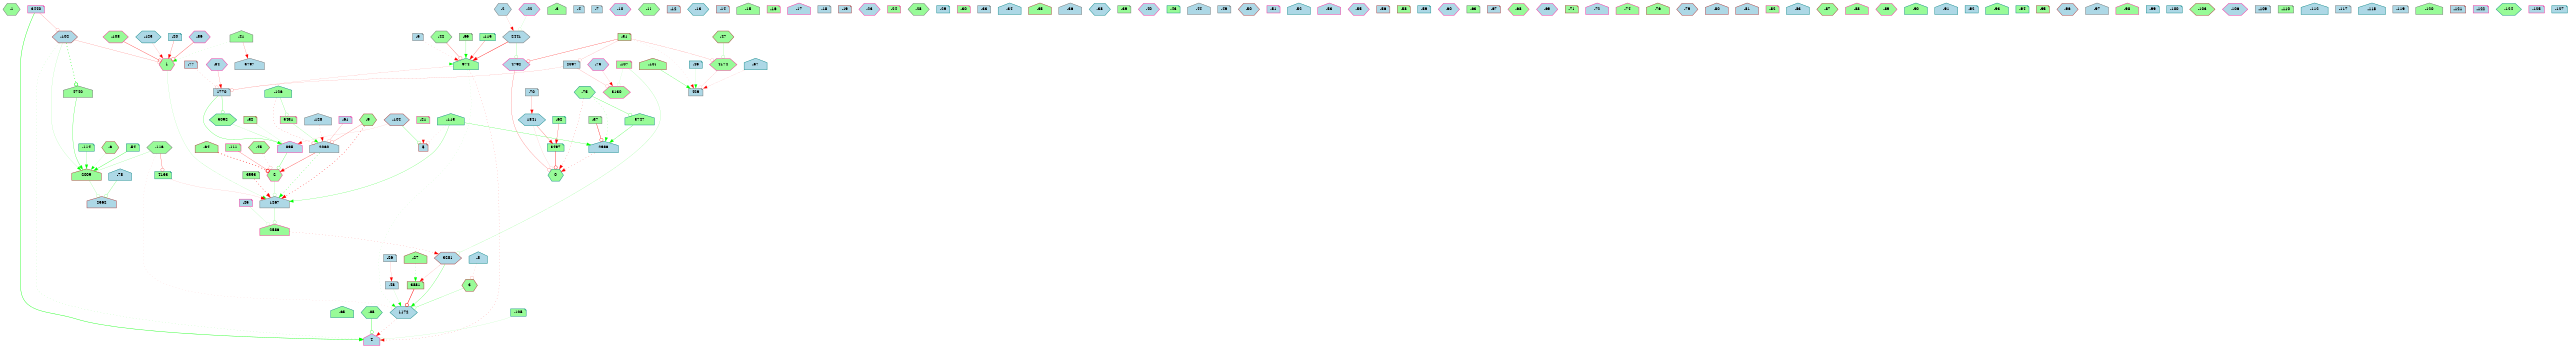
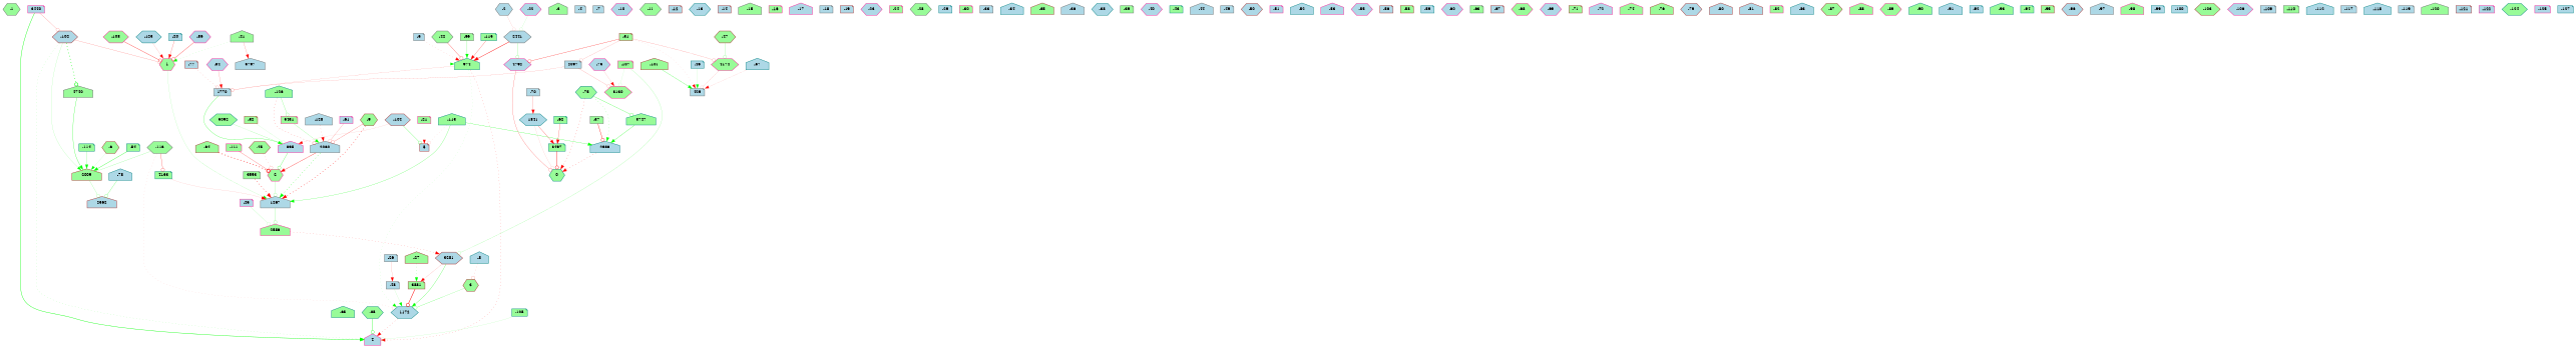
  digraph {
    node [color=teal fillcolor=lightblue fontsize=9 shape=note style=filled]
    edge [arrowhead=normal color=red style=solid]
    -1 [color=gray40 fillcolor=palegreen height=0.2 shape=hexagon width=0.2]
    -2 [color=gray40 height=0.2 shape=hexagon width=0.2]
    2441 [color=gray40 height=0.2 shape=hexagon width=0.2]
    974 [fillcolor=palegreen height=0.2 shape=house width=0.2]
    4792 [color=deeppink height=0.2 shape=hexagon width=0.2]
    -3 [color=gray40 fillcolor=palegreen height=0.2 shape=house width=0.2]
    -4 [color=gray40 height=0.2 width=0.2]
    -5 [color=gray40 height=0.2 width=0.2]
    1172 [height=0.2 shape=hexagon width=0.2]
    4 [color=deeppink height=0.2 shape=house width=0.2]
    1770 [color=gray40 height=0.2 width=0.2]
    -6 [color=brown fillcolor=palegreen height=0.2 shape=hexagon width=0.2]
    2009 [color=brown fillcolor=palegreen height=0.2 shape=house width=0.2]
    2362 [color=brown height=0.2 shape=house width=0.2]
    -7 [color=gray40 height=0.2 width=0.2]
    -8 [height=0.2 shape=house width=0.2]
    3 [color=brown fillcolor=palegreen height=0.2 shape=hexagon width=0.2]
    -9 [color=brown fillcolor=palegreen height=0.2 shape=hexagon width=0.2]
    2060 [color=gray40 height=0.2 shape=house width=0.2]
    1267 [color=gray40 height=0.2 shape=house width=0.2]
    2 [color=deeppink fillcolor=palegreen height=0.2 shape=hexagon width=0.2]
    2586 [color=deeppink fillcolor=palegreen height=0.2 shape=house width=0.2]
    -10 [color=deeppink height=0.2 shape=hexagon width=0.2]
    -11 [color=gray40 fillcolor=palegreen height=0.2 shape=hexagon width=0.2]
    -12 [color=brown height=0.2 width=0.2]
    -13 [height=0.2 shape=hexagon width=0.2]
    -14 [color=brown height=0.2 width=0.2]
    -15 [color=gray40 fillcolor=palegreen height=0.2 shape=house width=0.2]
    -16 [color=deeppink fillcolor=palegreen height=0.2 width=0.2]
    -17 [color=deeppink height=0.2 shape=house width=0.2]
    -18 [color=gray40 height=0.2 width=0.2]
    -19 [color=brown height=0.2 width=0.2]
    -20 [height=0.2 width=0.2]
    1 [color=deeppink fillcolor=palegreen height=0.2 shape=hexagon width=0.2]
    -21 [color=deeppink fillcolor=palegreen height=0.2 width=0.2]
    5 [color=brown height=0.2 width=0.2]
    -22 [color=deeppink height=0.2 shape=hexagon width=0.2]
    -23 [color=deeppink height=0.2 shape=hexagon width=0.2]
    -24 [color=deeppink fillcolor=palegreen height=0.2 width=0.2]
    -25 [color=deeppink height=0.2 width=0.2]
    3281 [color=brown height=0.2 shape=hexagon width=0.2]
    -26 [color=gray40 height=0.2 width=0.2]
    -48 [color=gray40 height=0.2 width=0.2]
    -27 [color=brown fillcolor=palegreen height=0.2 shape=house width=0.2]
    3881 [color=brown fillcolor=palegreen height=0.2 width=0.2]
    -28 [color=gray40 fillcolor=palegreen height=0.2 shape=hexagon width=0.2]
    -29 [height=0.2 width=0.2]
    -30 [color=deeppink fillcolor=palegreen height=0.2 width=0.2]
    -31 [color=brown fillcolor=palegreen height=0.2 width=0.2]
    429 [color=gray40 height=0.2 width=0.2]
    2097 [color=gray40 height=0.2 width=0.2]
    4174 [color=deeppink fillcolor=palegreen height=0.2 shape=hexagon width=0.2]
    3130 [color=deeppink fillcolor=palegreen height=0.2 shape=hexagon width=0.2]
    0 [fillcolor=palegreen height=0.2 shape=hexagon width=0.2]
    -32 [color=brown fillcolor=palegreen height=0.2 width=0.2]
    895 [color=deeppink height=0.2 shape=house width=0.2]
    -33 [color=gray40 height=0.2 width=0.2]
    -34 [height=0.2 shape=house width=0.2]
    -35 [color=brown fillcolor=palegreen height=0.2 shape=house width=0.2]
    -36 [color=gray40 height=0.2 shape=house width=0.2]
    -37 [color=gray40 fillcolor=palegreen height=0.2 width=0.2]
    2986 [height=0.2 shape=house width=0.2]
    -38 [height=0.2 shape=hexagon width=0.2]
    -39 [color=gray40 fillcolor=palegreen height=0.2 width=0.2]
    -40 [color=deeppink height=0.2 shape=hexagon width=0.2]
    -41 [color=gray40 fillcolor=palegreen height=0.2 shape=house width=0.2]
    3797 [color=gray40 height=0.2 shape=house width=0.2]
    -42 [color=gray40 fillcolor=palegreen height=0.2 shape=hexagon width=0.2]
    -43 [fillcolor=palegreen height=0.2 width=0.2]
    -44 [color=gray40 height=0.2 shape=house width=0.2]
    -45 [color=brown fillcolor=palegreen height=0.2 shape=hexagon width=0.2]
    -46 [height=0.2 width=0.2]
    -47 [color=brown fillcolor=palegreen height=0.2 shape=hexagon width=0.2]
    -49 [color=gray40 height=0.2 width=0.2]
    -50 [color=brown height=0.2 shape=hexagon width=0.2]
    -51 [color=deeppink height=0.2 width=0.2]
    -52 [height=0.2 shape=house width=0.2]
    -53 [color=deeppink height=0.2 shape=house width=0.2]
    -54 [fillcolor=palegreen height=0.2 width=0.2]
    -55 [color=deeppink height=0.2 shape=hexagon width=0.2]
    -56 [color=brown height=0.2 width=0.2]
    -57 [height=0.2 shape=house width=0.2]
    -58 [color=brown fillcolor=palegreen height=0.2 width=0.2]
    -59 [height=0.2 width=0.2]
    -60 [color=deeppink height=0.2 shape=hexagon width=0.2]
    -61 [color=deeppink height=0.2 width=0.2]
    -62 [fillcolor=palegreen height=0.2 width=0.2]
    3497 [fillcolor=palegreen height=0.2 width=0.2]
    -63 [color=gray40 fillcolor=palegreen height=0.2 width=0.2]
    -64 [color=brown fillcolor=palegreen height=0.2 shape=house width=0.2]
    -65 [fillcolor=palegreen height=0.2 shape=house width=0.2]
    -66 [color=gray40 fillcolor=palegreen height=0.2 width=0.2]
    -67 [color=brown height=0.2 width=0.2]
    -68 [color=deeppink fillcolor=palegreen height=0.2 shape=hexagon width=0.2]
    -69 [color=deeppink height=0.2 shape=hexagon width=0.2]
    -70 [color=gray40 height=0.2 width=0.2]
    1841 [height=0.2 shape=hexagon width=0.2]
    -71 [color=brown fillcolor=palegreen height=0.2 width=0.2]
    -72 [color=deeppink height=0.2 shape=house width=0.2]
    -73 [color=deeppink height=0.2 shape=hexagon width=0.2]
    -74 [color=deeppink fillcolor=palegreen height=0.2 shape=house width=0.2]
    -75 [fillcolor=palegreen height=0.2 shape=hexagon width=0.2]
    3747 [fillcolor=palegreen height=0.2 shape=house width=0.2]
    -76 [color=brown fillcolor=palegreen height=0.2 shape=house width=0.2]
    -77 [color=brown height=0.2 width=0.2]
    5092 [fillcolor=palegreen height=0.2 shape=hexagon width=0.2]
    -78 [height=0.2 shape=house width=0.2]
    -79 [color=brown height=0.2 shape=hexagon width=0.2]
    -80 [color=brown height=0.2 shape=house width=0.2]
    -81 [color=brown height=0.2 shape=house width=0.2]
    -82 [color=deeppink fillcolor=palegreen height=0.2 width=0.2]
    -83 [height=0.2 shape=house width=0.2]
    -84 [color=deeppink height=0.2 shape=hexagon width=0.2]
    -85 [fillcolor=palegreen height=0.2 shape=hexagon width=0.2]
    -86 [color=deeppink height=0.2 shape=hexagon width=0.2]
    -87 [color=brown fillcolor=palegreen height=0.2 shape=hexagon width=0.2]
    -88 [color=deeppink fillcolor=palegreen height=0.2 shape=house width=0.2]
    -89 [color=deeppink fillcolor=palegreen height=0.2 shape=hexagon width=0.2]
    -90 [fillcolor=palegreen height=0.2 shape=house width=0.2]
    -91 [height=0.2 shape=house width=0.2]
    -92 [height=0.2 width=0.2]
    -93 [fillcolor=palegreen height=0.2 shape=house width=0.2]
    -94 [fillcolor=palegreen height=0.2 width=0.2]
    -95 [color=brown fillcolor=palegreen height=0.2 width=0.2]
    -96 [color=brown height=0.2 shape=hexagon width=0.2]
    -97 [color=gray40 height=0.2 shape=house width=0.2]
    -98 [color=deeppink fillcolor=palegreen height=0.2 shape=house width=0.2]
    -99 [height=0.2 width=0.2]
    -100 [height=0.2 width=0.2]
    -101 [color=brown fillcolor=palegreen height=0.2 shape=house width=0.2]
    -102 [color=brown height=0.2 shape=hexagon width=0.2]
    4740 [color=gray40 fillcolor=palegreen height=0.2 shape=house width=0.2]
    3440 [color=deeppink height=0.2 width=0.2]
    -103 [color=brown fillcolor=palegreen height=0.2 shape=hexagon width=0.2]
    -104 [color=brown height=0.2 shape=hexagon width=0.2]
    -105 [fillcolor=palegreen height=0.2 width=0.2]
    -106 [color=deeppink height=0.2 shape=hexagon width=0.2]
    -107 [color=deeppink fillcolor=palegreen height=0.2 width=0.2]
    -108 [color=deeppink fillcolor=palegreen height=0.2 shape=hexagon width=0.2]
    -109 [color=gray40 height=0.2 width=0.2]
    -110 [color=gray40 fillcolor=palegreen height=0.2 width=0.2]
    -111 [color=deeppink fillcolor=palegreen height=0.2 width=0.2]
    -112 [height=0.2 shape=house width=0.2]
    -113 [fillcolor=palegreen height=0.2 shape=house width=0.2]
    -114 [fillcolor=palegreen height=0.2 width=0.2]
    -115 [fillcolor=palegreen height=0.2 width=0.2]
    -116 [color=gray40 fillcolor=palegreen height=0.2 shape=hexagon width=0.2]
    4133 [fillcolor=palegreen height=0.2 width=0.2]
    -117 [color=gray40 height=0.2 width=0.2]
    -118 [height=0.2 shape=house width=0.2]
    -119 [color=gray40 height=0.2 width=0.2]
    -120 [color=gray40 fillcolor=palegreen height=0.2 shape=house width=0.2]
    -121 [color=brown height=0.2 width=0.2]
    -122 [color=deeppink height=0.2 width=0.2]
    -123 [height=0.2 shape=hexagon width=0.2]
    -124 [fillcolor=palegreen height=0.2 shape=hexagon width=0.2]
    -125 [color=deeppink height=0.2 width=0.2]
    -126 [fillcolor=palegreen height=0.2 shape=house width=0.2]
    5431 [color=deeppink fillcolor=palegreen height=0.2 width=0.2]
    -127 [height=0.2 width=0.2]
    -128 [color=gray40 height=0.2 shape=house width=0.2]
    3553 [color=gray40 fillcolor=palegreen height=0.2 width=0.2]
-   -2 -> 2441 [penwidth=0.15243495350707037]
+   -2 -> 2441 [arrowhead=odot penwidth=0.15243495350707037]
    2441 -> 974 [penwidth=0.9522727472537068]
    2441 -> 4792 [arrowhead=odot color=green penwidth=0.36808021674337466]
    974 -> 1172 [color=green penwidth=0.1875532234838153 style=dotted]
    974 -> 4 [penwidth=0.3768266839048484 style=dotted]
    974 -> 1770 [arrowhead=odot penwidth=0.1755940689199004]
    4792 -> 0 [arrowhead=odot penwidth=0.3971312725834131]
    -5 -> 974 [penwidth=0.2323839350883199 style=dotted]
    1172 -> 4 [penwidth=0.42264512455942227 style=dotted]
    1770 -> 895 [color=green penwidth=0.5421618510443974]
-   1770 -> 5092 [arrowhead=odot color=green penwidth=0.542764507607437]
    -6 -> 2009 [color=green penwidth=0.12674502511579652]
    2009 -> 2362 [arrowhead=odot color=green penwidth=0.2822770881763358]
    -8 -> 3 [arrowhead=odot penwidth=0.28061187919128544 style=dotted]
    3 -> 1172 [arrowhead=odot color=green penwidth=0.3767378935363864]
    -9 -> 2060 [arrowhead=odot penwidth=0.3948784069579596]
    -9 -> 1267 [penwidth=0.9834873563503184 style=dotted]
    2060 -> 1267 [color=green penwidth=0.7980815351143401 style=dotted]
    2060 -> 2 [penwidth=0.6627179381105545]
    1267 -> 2586 [arrowhead=odot color=green penwidth=0.3532509592786792]
    2 -> 1267 [arrowhead=odot color=green penwidth=0.30561618344319996]
    2586 -> 3281 [penwidth=0.37220115454224156 style=dotted]
    -20 -> 1 [penwidth=0.4308021894709564]
    1 -> 1267 [color=green penwidth=0.1979891508507839]
    -21 -> 5 [penwidth=0.10242468961773546]
    -22 -> 2441 [arrowhead=odot color=green penwidth=0.1547484097160943]
    -25 -> 2586 [arrowhead=odot color=green penwidth=0.18892252638073093]
    3281 -> 1172 [color=green penwidth=0.5191897468907256]
    3281 -> 3881 [penwidth=0.20356297103033286]
    -26 -> -48 [penwidth=0.23209334565511147]
    -48 -> 1172 [color=green penwidth=0.16125079323936736]
    -27 -> 3881 [color=green penwidth=0.44665718723733894 style=dotted]
    3881 -> 1172 [arrowhead=odot penwidth=1.180338045320012]
    -31 -> 4792 [arrowhead=odot penwidth=0.5875534823668741]
    -31 -> 429 [penwidth=0.15590600641379587 style=dotted]
    -31 -> 2097 [arrowhead=odot penwidth=0.23161912924457062]
    -31 -> 4174 [arrowhead=odot penwidth=0.2672810831988712]
    2097 -> 1770 [arrowhead=odot penwidth=0.21790141841582694]
    2097 -> 3130 [arrowhead=odot penwidth=0.2594504874707998]
    4174 -> 429 [arrowhead=odot penwidth=0.15725951775280794]
    -32 -> 895 [arrowhead=odot color=green penwidth=0.14639317217542047]
    895 -> 2 [arrowhead=odot color=green penwidth=0.5362048865097189]
    -37 -> 2986 [arrowhead=odot penwidth=0.8354147193690279]
    2986 -> 0 [penwidth=0.49644254396130627 style=dotted]
    -41 -> 1 [color=green penwidth=0.26517099127675314 style=dotted]
    -41 -> 3797 [penwidth=0.3206072622040087]
    -42 -> 974 [arrowhead=odot penwidth=0.5455814477473576]
    -45 -> 2 [arrowhead=odot penwidth=0.2659613816844575 style=dotted]
    -46 -> 429 [color=green penwidth=0.14324094404847104]
    -47 -> 4174 [arrowhead=odot color=green penwidth=0.35234062018409795]
    -54 -> 2009 [color=green penwidth=0.7083796600735106]
    -57 -> 429 [penwidth=0.12508390305565917]
    -61 -> 2060 [arrowhead=odot penwidth=0.2657622440623466]
    -62 -> 3497 [penwidth=0.47173126984752245]
    3497 -> 0 [arrowhead=odot penwidth=0.8876098056240813]
    -64 -> 2 [arrowhead=odot penwidth=1.488035903267672 style=dotted]
    -65 -> 4 [arrowhead=odot penwidth=0.10351852589764982]
    -66 -> 974 [color=green penwidth=0.41611091798484856]
    -70 -> 1841 [penwidth=0.3422511728605002]
    1841 -> 0 [arrowhead=odot penwidth=0.14634166234927393]
    1841 -> 3497 [penwidth=0.48668279992543817]
    -73 -> 3130 [penwidth=0.1801678179747946]
    -75 -> 0 [penwidth=0.5007807536088691 style=dotted]
    -75 -> 2986 [color=green penwidth=0.4280211473954365 style=dotted]
    -75 -> 3747 [arrowhead=odot color=green penwidth=0.5513141698274491]
    3747 -> 2986 [color=green penwidth=0.5719410298446126]
    -77 -> 1770 [arrowhead=odot penwidth=0.2898777998373935 style=dotted]
    -77 -> 895 [arrowhead=odot color=green penwidth=0.11524694407912911 style=dotted]
    5092 -> 895 [arrowhead=odot color=green penwidth=0.25740479421298823]
    -78 -> 2362 [arrowhead=odot color=green penwidth=0.4342197398988076]
    -84 -> 1770 [penwidth=0.3009675917279869]
    -85 -> 4 [arrowhead=odot color=green penwidth=0.7530327735821698]
    -86 -> 1 [arrowhead=odot penwidth=0.6338452180634637]
    -101 -> 429 [color=green penwidth=0.5057949333371732]
    -102 -> 974 [color=green penwidth=0.11406577024170177]
    -102 -> 4 [color=green penwidth=0.2722140453906281 style=dotted]
    -102 -> 2009 [color=green penwidth=0.21483109703822667]
    -102 -> 1 [arrowhead=odot penwidth=0.31026348013449934]
    -102 -> 4740 [arrowhead=odot color=green penwidth=1.3401901030701995 style=dotted]
    4740 -> 2009 [color=green penwidth=0.6001650317955831]
    3440 -> 4 [color=green penwidth=0.8974336155219902]
    3440 -> -102 [arrowhead=odot penwidth=0.2930728833814483]
    -104 -> 5 [arrowhead=odot color=green penwidth=0.47711491385638005]
    -104 -> 895 [penwidth=0.13380974671286783]
    -105 -> 4 [arrowhead=odot color=green penwidth=0.16254363348300696]
    -107 -> 3281 [arrowhead=odot color=green penwidth=0.2604095550093124]
    -107 -> 3130 [arrowhead=odot color=green penwidth=0.1383292048401949]
    -108 -> 1 [arrowhead=odot penwidth=0.7063070432894829]
    -111 -> 2 [arrowhead=odot penwidth=0.45022239079564474]
    -113 -> 1267 [color=green penwidth=0.45088858225383466]
    -113 -> 5 [arrowhead=odot penwidth=0.16522480095919528 style=dotted]
    -113 -> 2986 [color=green penwidth=0.5181640430176654]
    -114 -> 2009 [color=green penwidth=0.3665713337683697]
    -115 -> 974 [penwidth=0.44384504294789184]
    -116 -> 1172 [arrowhead=odot penwidth=0.15898130970291535 style=dotted]
    -116 -> 2009 [arrowhead=odot color=green penwidth=0.3065489893839983]
    -116 -> 1267 [penwidth=0.11761893574421935 style=dotted]
    -116 -> 4133 [arrowhead=odot penwidth=0.5420841871198636]
    4133 -> 1267 [penwidth=0.1479639869872833]
    -123 -> 1 [penwidth=0.19748554998206697]
    -126 -> 2060 [arrowhead=odot penwidth=0.466397291164112 style=dotted]
    -126 -> 5431 [arrowhead=odot color=green penwidth=0.3900636315167978]
    5431 -> 2060 [color=green penwidth=0.32199816761181654]
    -128 -> 2060 [penwidth=0.3444278820090947 style=dotted]
    3553 -> 1267 [penwidth=1.0061604720068278 style=dotted]
  }
